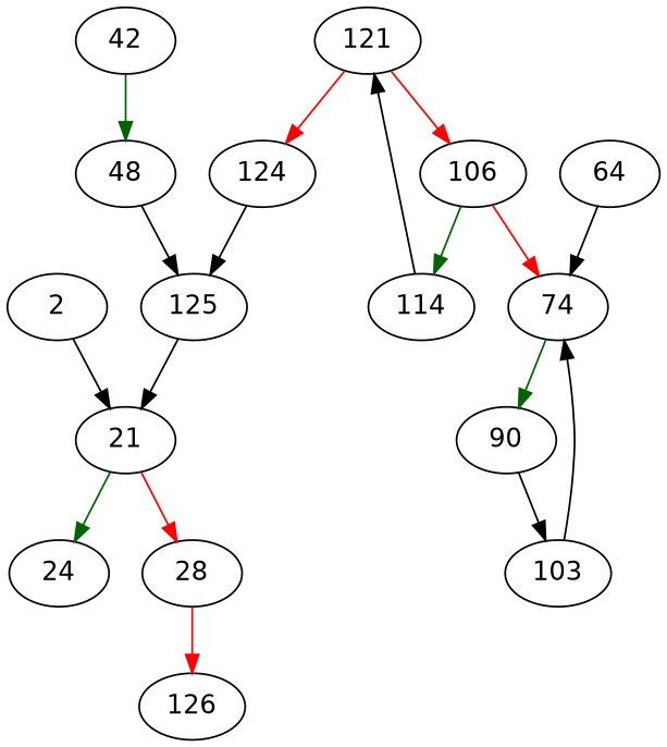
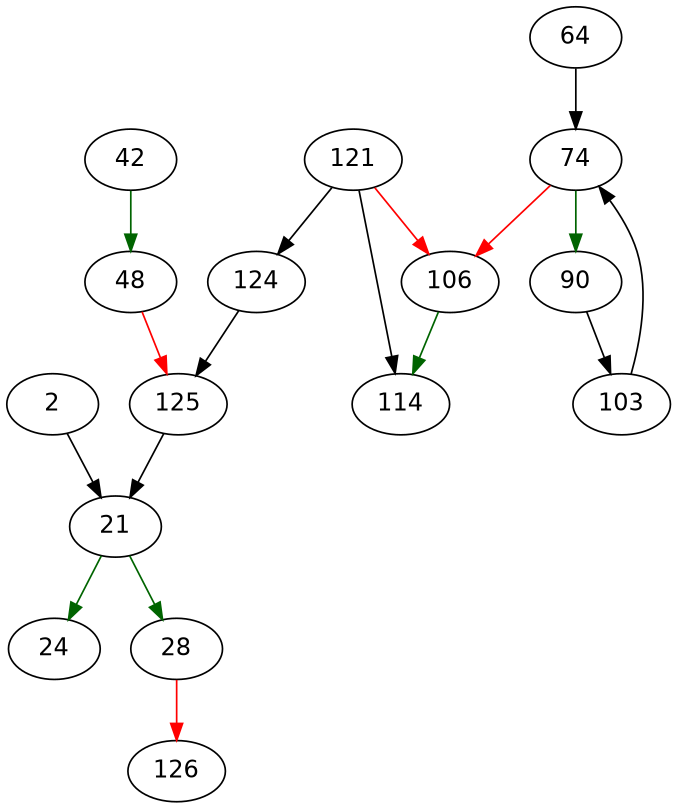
  strict digraph {
    fontname="DejaVu Sans"
    node [fontname="DejaVu Sans"]
    edge [fontname="DejaVu Sans"]
    2 [entry=true]
    21
    24
    28
    126
    48
    125
    42
    64
    74
    124
    n12 [label=90]
    106
    103
    114
    121
    2 -> 21
    21 -> 24 [color=darkgreen cond=true]
-   21 -> 28 [color=red cond=false]
+   21 -> 28 [color=darkgreen cond=false]
    28 -> 126 [color=red cond=false]
-   48 -> 125
+   48 -> 125 [color=red]
    125 -> 21
    42 -> 48 [color=darkgreen cond=true]
    64 -> 74
    74 -> n12 [color=darkgreen cond=true]
-   106 -> 74 [color=red cond=false]
+   74 -> 106 [color=red cond=false]
    124 -> 125
    n12 -> 103
    106 -> 114 [color=darkgreen cond=true]
    103 -> 74
-   114 -> 121
-   121 -> 124 [color=red]
+   121 -> 114
+   121 -> 124
    121 -> 106 [color=red cond=false]
  }
